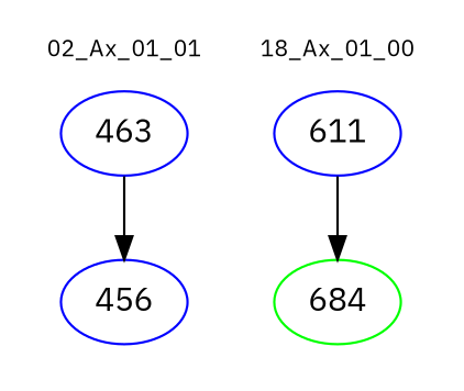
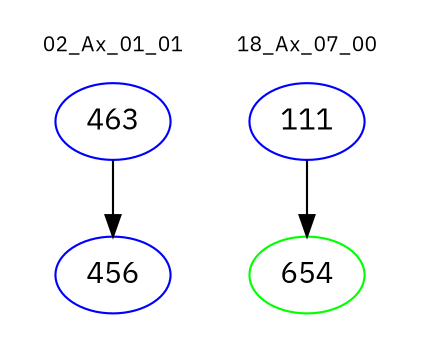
  digraph {
    fontname="IBM Plex Sans"
    node [color=blue fontname="IBM Plex Sans"]
    edge [color=black fontname="IBM Plex Sans"]
    n1 [label=463]
    n2 [label=456]
-   n3 [label=611]
-   n4 [color=green label=684]
+   n3 [label=111]
+   n4 [color=green label=654]
    subgraph cluster_1 {
      color=white
      fontsize=10
      label="02_Ax_01_01"
      n1
      n2
    }
    subgraph cluster_2 {
      color=white
      fontsize=10
-     label="18_Ax_01_00"
+     label="18_Ax_07_00"
      n3
      n4
    }
    n1 -> n2
    n3 -> n4
  }
